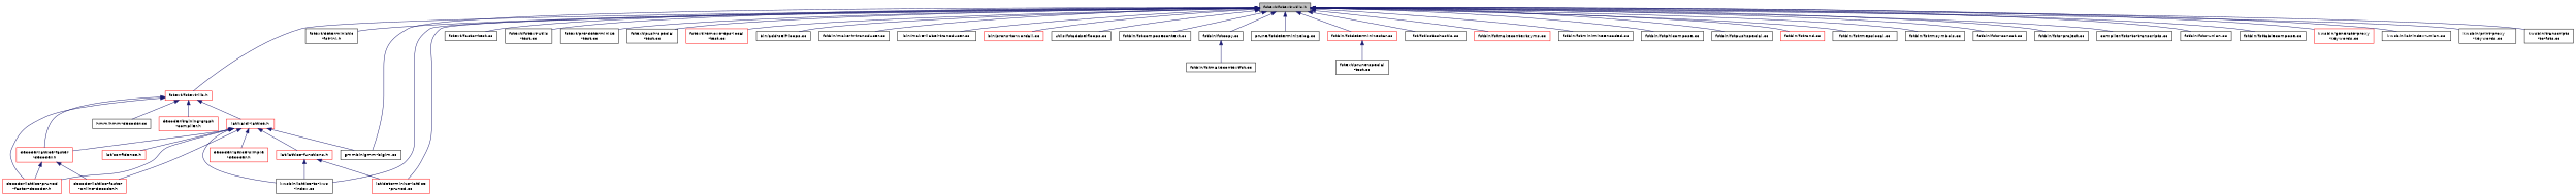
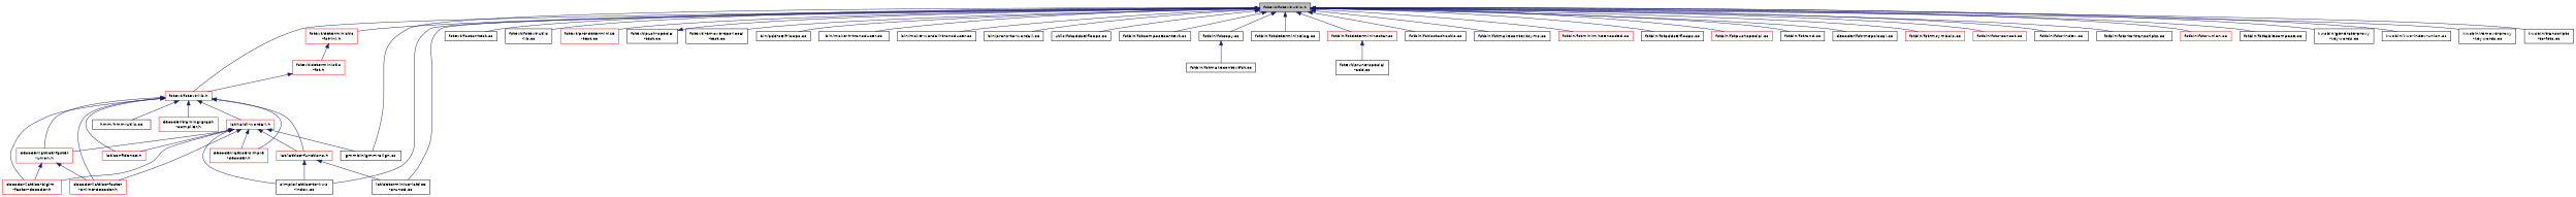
  digraph {
    node [color=black fillcolor=white fontname=Helvetica fontsize=10 shape=record style=filled]
    edge [color=midnightblue dir=back fontname=Helvetica fontsize=10 labelfontname=Helvetica labelfontsize=10 style=solid]
    n1 [fillcolor=grey75 fontcolor=black height=0.2 label="fstext/fstext-utils.h" width=0.4]
-   n2 [height=0.2 label="fstext/deterministic\l-fst-inl.h" width=0.4]
+   n2 [color=red height=0.2 label="fstext/deterministic\l-fst-inl.h" width=0.4]
    n3 [color=red height=0.2 label="fstext/fstext-lib.h" width=0.4]
-   n4 [color=red height=0.2 label="lat/determinize-lattice\l-pruned.cc" width=0.4]
-   n5 [height=0.2 label="kwsbin/lattice-to-kws\l-index.cc" width=0.4]
-   n6 [height=0.2 label="gmmbin/gmm-biglm.cc" width=0.4]
+   n4 [height=0.2 label="lat/determinize-lattice\l-pruned.cc" width=0.4]
+   n5 [height=0.2 label="simple/lattice-to-kws\l-index.cc" width=0.4]
+   n6 [height=0.2 label="gmmbin/gmm-align.cc" width=0.4]
    n7 [height=0.2 label="fstext/factor-test.cc" width=0.4]
-   n8 [height=0.2 label="fstext/fstext-utils\l-test.cc" width=0.4]
-   n9 [height=0.2 label="fstext/pre-determinize\l-test.cc" width=0.4]
+   n8 [height=0.2 label="fstext/fstext-utils\l-lib.cc" width=0.4]
+   n9 [color=red height=0.2 label="fstext/pre-determinize\l-test.cc" width=0.4]
    n10 [height=0.2 label="fstext/push-special\l-test.cc" width=0.4]
-   n11 [color=red height=0.2 label="fstext/remove-eps-local\l-test.cc" width=0.4]
+   n11 [height=0.2 label="fstext/remove-eps-local\l-test.cc" width=0.4]
    n12 [height=0.2 label="bin/add-self-loops.cc" width=0.4]
-   n13 [height=0.2 label="fstbin/make-h-transducer.cc" width=0.4]
-   n14 [height=0.2 label="bin/make-ilabel-transducer.cc" width=0.4]
-   n15 [color=red height=0.2 label="bin/prons-to-wordali.cc" width=0.4]
+   n13 [height=0.2 label="bin/make-h-transducer.cc" width=0.4]
+   n14 [height=0.2 label="bin/make-wordali-transducer.cc" width=0.4]
+   n15 [height=0.2 label="bin/prons-to-wordali.cc" width=0.4]
    n16 [height=0.2 label="utils/fstaddselfloops.cc" width=0.4]
    n17 [height=0.2 label="fstbin/fstcomposecontext.cc" width=0.4]
    n18 [height=0.2 label="fstbin/fstcopy.cc" width=0.4]
-   n19 [height=0.2 label="prune/fstdeterminizelog.cc" width=0.4]
+   n19 [height=0.2 label="fstbin/fstdeterminizelog.cc" width=0.4]
    n20 [color=red height=0.2 label="fstbin/fstdeterminizestar.cc" width=0.4]
-   n21 [height=0.2 label="fst/fstisstochastic.cc" width=0.4]
-   n22 [color=red height=0.2 label="fstbin/fstmakecontextsyms.cc" width=0.4]
-   n23 [height=0.2 label="fstbin/fstminimizeencoded.cc" width=0.4]
-   n24 [height=0.2 label="fstbin/fstphicompose.cc" width=0.4]
-   n25 [height=0.2 label="fstbin/fstpushspecial.cc" width=0.4]
-   n26 [color=red height=0.2 label="fstbin/fstrand.cc" width=0.4]
-   n27 [height=0.2 label="fstbin/fstrmepslocal.cc" width=0.4]
-   n28 [height=0.2 label="fstbin/fstrmsymbols.cc" width=0.4]
-   n29 [height=0.2 label="fstbin/fsts-concat.cc" width=0.4]
-   n30 [height=0.2 label="fstbin/fsts-project.cc" width=0.4]
-   n31 [height=0.2 label="compiler/fsts-to-transcripts.cc" width=0.4]
-   n32 [height=0.2 label="fstbin/fsts-union.cc" width=0.4]
+   n21 [height=0.2 label="fstbin/fstisstochastic.cc" width=0.4]
+   n22 [height=0.2 label="fstbin/fstmakecontextsyms.cc" width=0.4]
+   n23 [color=red height=0.2 label="fstbin/fstminimizeencoded.cc" width=0.4]
+   n24 [height=0.2 label="fstbin/fstaddselfloops.cc" width=0.4]
+   n25 [color=red height=0.2 label="fstbin/fstpushspecial.cc" width=0.4]
+   n26 [height=0.2 label="fstbin/fstrand.cc" width=0.4]
+   n27 [height=0.2 label="decoder/fstrmepslocal.cc" width=0.4]
+   n28 [color=red height=0.2 label="fstbin/fstrmsymbols.cc" width=0.4]
+   n29 [color=red height=0.2 label="fstbin/fsts-concat.cc" width=0.4]
+   n30 [height=0.2 label="fstbin/fsts-index.cc" width=0.4]
+   n31 [height=0.2 label="fstbin/fsts-to-transcripts.cc" width=0.4]
+   n32 [color=red height=0.2 label="fstbin/fsts-union.cc" width=0.4]
    n33 [height=0.2 label="fstbin/fsttablecompose.cc" width=0.4]
-   n34 [color=red height=0.2 label="kwsbin/generate-proxy\l-keywords.cc" width=0.4]
-   n35 [height=0.2 label="kwsbin/lat-index-union.cc" width=0.4]
-   n36 [height=0.2 label="kwsbin/print-proxy\l-keywords.cc" width=0.4]
+   n34 [height=0.2 label="kwsbin/generate-proxy\l-keywords.cc" width=0.4]
+   n35 [height=0.2 label="kwsbin/kws-index-union.cc" width=0.4]
+   n36 [height=0.2 label="kwsbin/remove-proxy\l-keywords.cc" width=0.4]
    n37 [height=0.2 label="kwsbin/transcripts\l-to-fsts.cc" width=0.4]
-   n39 [color=red height=0.2 label="lat/kaldi-lattice.h" width=0.4]
-   n40 [color=red height=0.2 label="decoder/lattice-faster\l-decoder.h" width=0.4]
-   n41 [color=red height=0.2 label="decoder/lattice-pruned\l-faster-decoder.h" width=0.4]
+   n38 [color=red height=0.2 label="fstext/deterministic\l-fst.h" width=0.4]
+   n39 [color=red height=0.2 label="lat/kaldi-wordali.h" width=0.4]
+   n40 [color=red height=0.2 label="decoder/lattice-faster\l-union.h" width=0.4]
+   n41 [color=red height=0.2 label="decoder/lattice-biglm\l-faster-decoder.h" width=0.4]
    n42 [color=red height=0.2 label="decoder/lattice-faster\l-online-decoder.h" width=0.4]
    n43 [color=red height=0.2 label="decoder/lattice-simple\l-decoder.h" width=0.4]
    n44 [color=red height=0.2 label="lat/lattice-functions.h" width=0.4]
    n45 [color=red height=0.2 label="lat/confidence.h" width=0.4]
-   n46 [height=0.2 label="hmm/hmm-decoder.cc" width=0.4]
+   n46 [height=0.2 label="hmm/hmm-utils.cc" width=0.4]
    n47 [color=red height=0.2 label="decoder/training-graph\l-compiler.h" width=0.4]
-   n48 [height=0.2 label="fstext/prune-special\l-test.cc" width=0.4]
+   n48 [height=0.2 label="fstext/prune-special\l-add.cc" width=0.4]
    n49 [height=0.2 label="fstbin/fstmakecontextfst.cc" width=0.4]
    n1 -> n2
    n1 -> n3
    n1 -> n4
    n1 -> n5
    n1 -> n6
    n1 -> n7
    n1 -> n8
    n1 -> n9
-   n1 -> n10
+   n10 -> n1
    n1 -> n11
    n1 -> n12
    n1 -> n13
    n1 -> n14
    n1 -> n15
    n1 -> n16
    n1 -> n17
    n1 -> n18
    n1 -> n19
    n1 -> n20
    n1 -> n21
    n1 -> n22
    n1 -> n23
    n1 -> n24
    n1 -> n25
    n1 -> n26
    n1 -> n27
    n1 -> n28
    n1 -> n29
    n1 -> n30
    n1 -> n31
    n1 -> n32
    n1 -> n33
    n1 -> n34
    n1 -> n35
    n1 -> n36
    n1 -> n37
+   n2 -> n38
    n3 -> n39
    n3 -> n40
    n3 -> n41
+   n3 -> n42
+   n3 -> n43
+   n3 -> n44
+   n3 -> n45
    n3 -> n46
    n3 -> n47
    n18 -> n49
    n20 -> n48
+   n38 -> n3
    n39 -> n5
    n39 -> n6
    n39 -> n40
    n39 -> n41
    n39 -> n42
    n39 -> n43
    n39 -> n44
    n39 -> n45
    n40 -> n41
    n40 -> n42
    n44 -> n4
    n44 -> n5
  }
